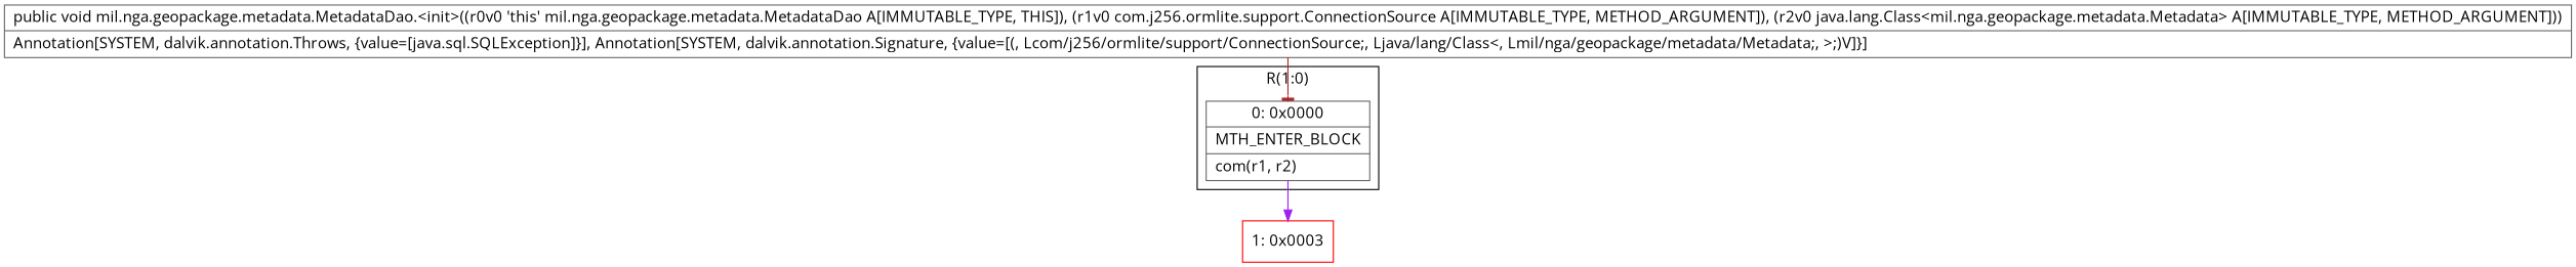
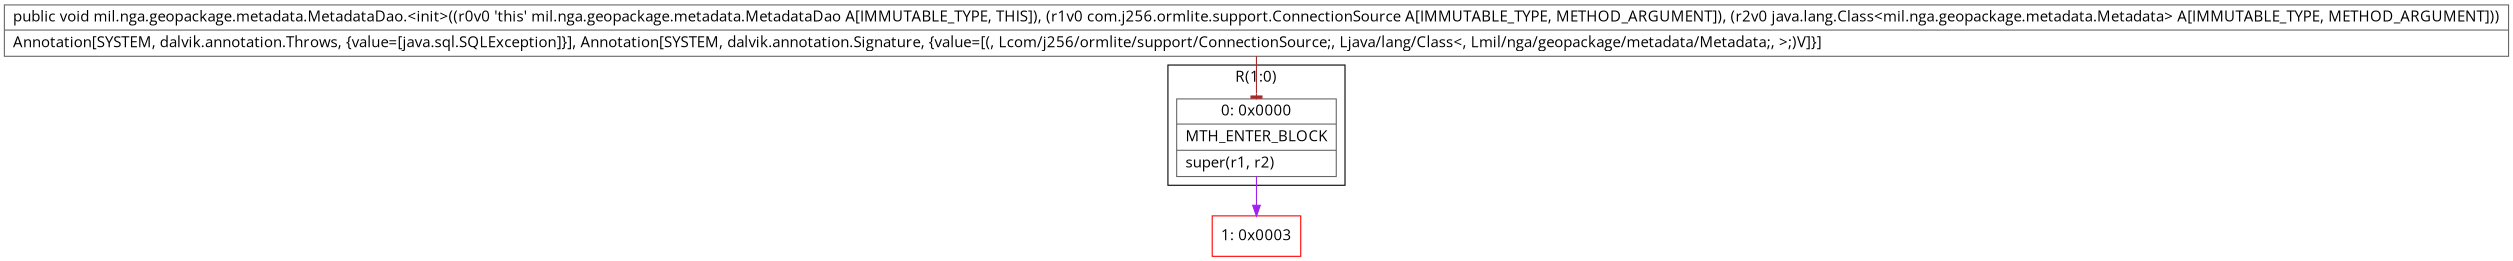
  digraph {
    fontname="Open Sans"
    node [color=gray40 shape=record fontname="Open Sans"]
    edge [fontname="Open Sans"]
-   n1 [label="{0\:\ 0x0000|MTH_ENTER_BLOCK\l|com(r1, r2)\l}"]
+   n1 [label="{0\:\ 0x0000|MTH_ENTER_BLOCK\l|super(r1, r2)\l}"]
    n2 [color=red label="{1\:\ 0x0003}"]
    n3 [label="{public void mil.nga.geopackage.metadata.MetadataDao.\<init\>((r0v0 'this' mil.nga.geopackage.metadata.MetadataDao A[IMMUTABLE_TYPE, THIS]), (r1v0 com.j256.ormlite.support.ConnectionSource A[IMMUTABLE_TYPE, METHOD_ARGUMENT]), (r2v0 java.lang.Class\<mil.nga.geopackage.metadata.Metadata\> A[IMMUTABLE_TYPE, METHOD_ARGUMENT]))  | Annotation[SYSTEM, dalvik.annotation.Throws, \{value=[java.sql.SQLException]\}], Annotation[SYSTEM, dalvik.annotation.Signature, \{value=[(, Lcom\/j256\/ormlite\/support\/ConnectionSource;, Ljava\/lang\/Class\<, Lmil\/nga\/geopackage\/metadata\/Metadata;, \>;)V]\}]\l}"]
    subgraph cluster_1 {
      label="R(1:0)"
      n1
    }
    n1 -> n2 [color=purple arrowhead=normal]
    n3 -> n1 [color=brown arrowhead=tee]
  }
